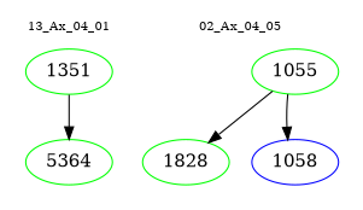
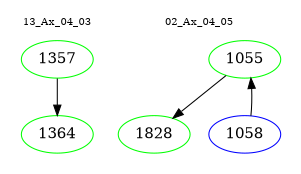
  digraph {
    node [color=green]
    edge [color=black]
-   n1 [label=1351]
-   n2 [label=5364]
+   n1 [label=1357]
+   n2 [label=1364]
    n3 [label=1055]
    n4 [label=1828]
    n5 [color=blue label=1058]
    subgraph cluster_1 {
      color=white
      fontsize=10
-     label="13_Ax_04_01"
+     label="13_Ax_04_03"
      n1
      n2
    }
    subgraph cluster_2 {
      color=white
      fontsize=10
      label="02_Ax_04_05"
      n3
      n4
      n5
    }
    n1 -> n2
    n3 -> n4
-   n3 -> n5
+   n5 -> n3
  }
